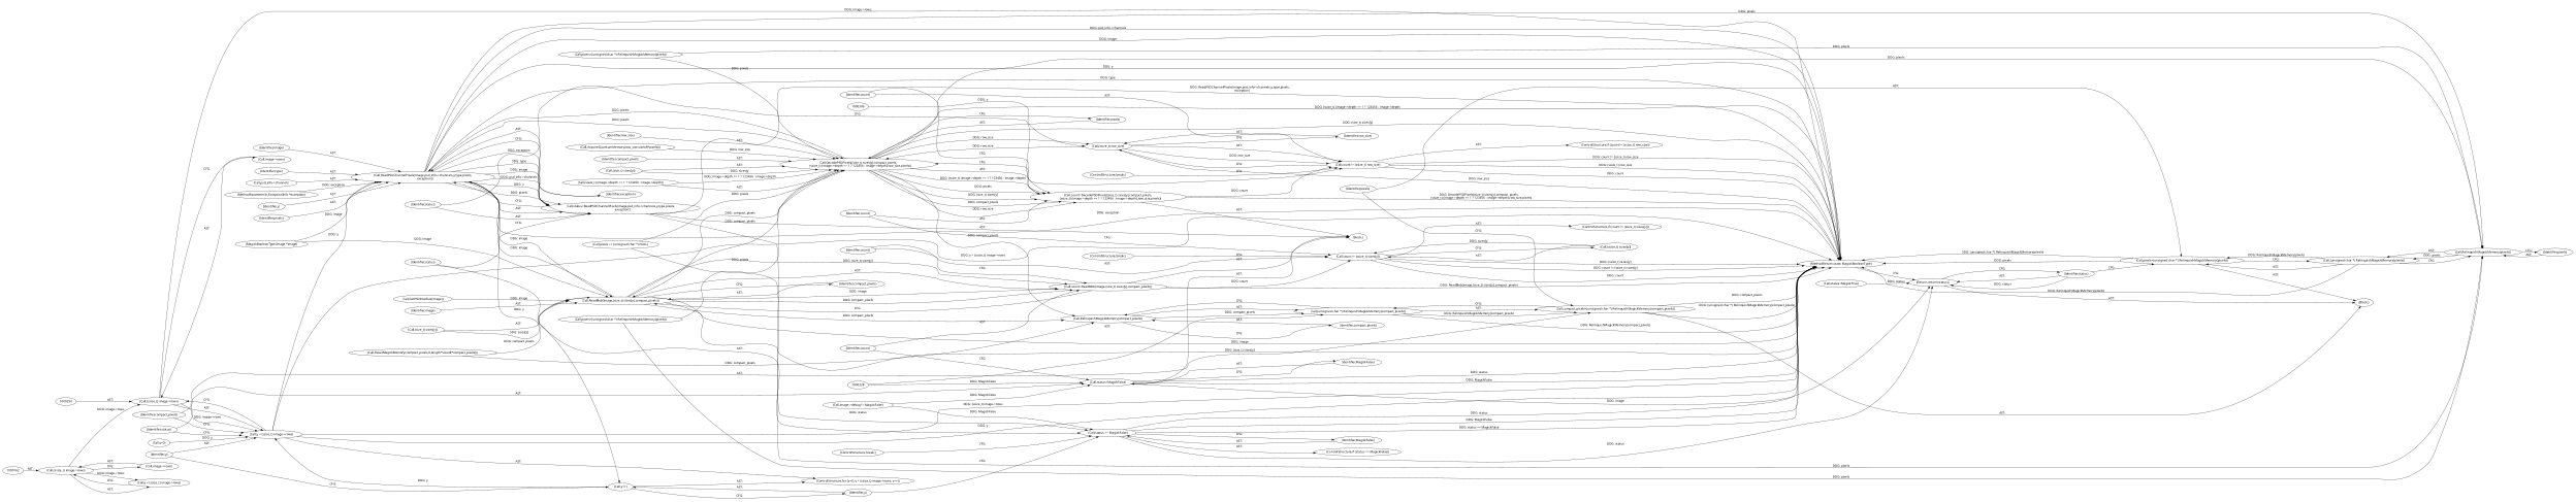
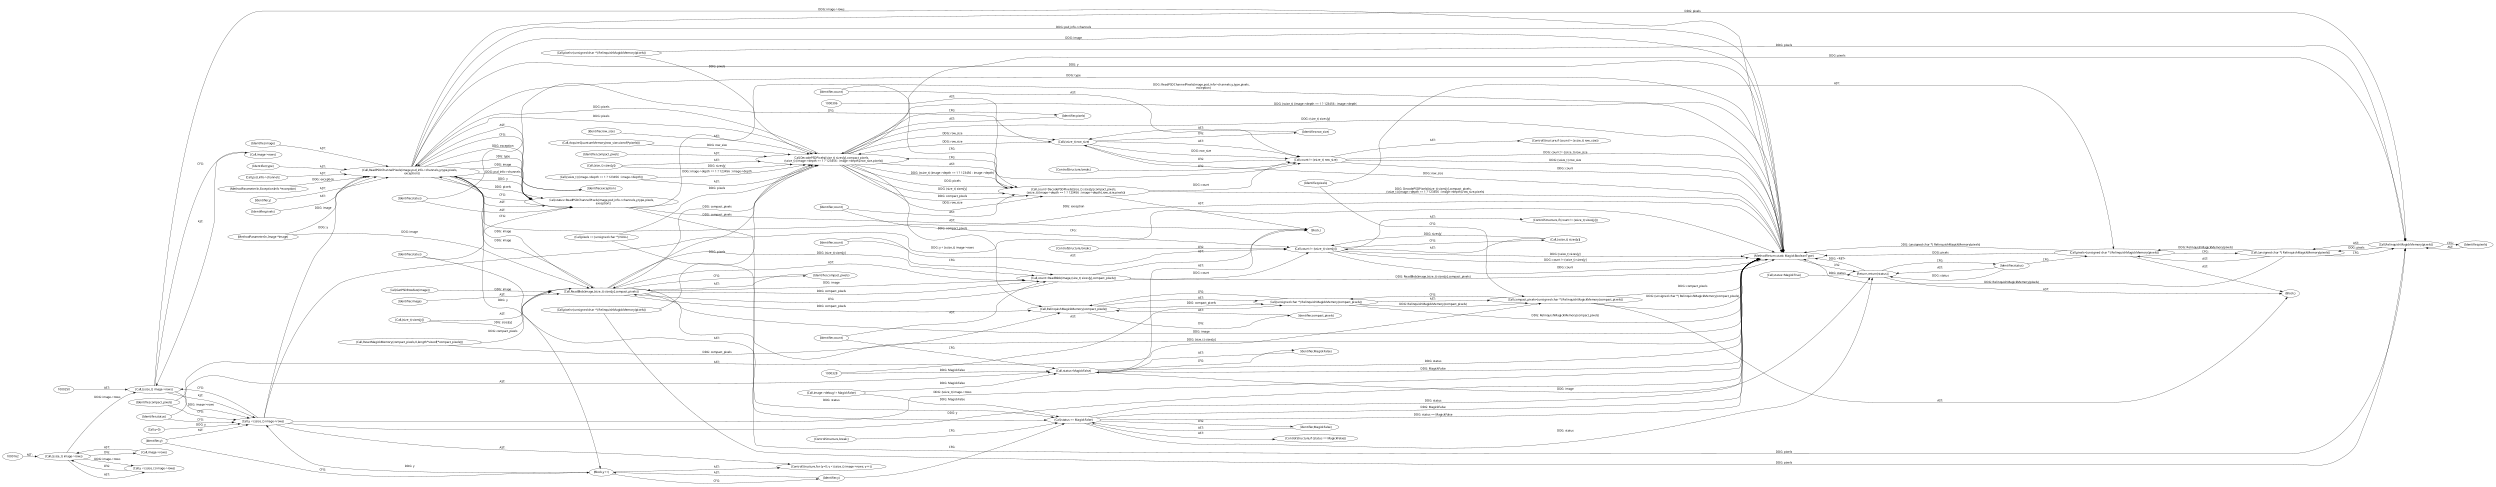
  digraph {
    fontname="Noto Sans"
    rankdir=LR
    node [fontname="Noto Sans"]
    edge [fontname="Noto Sans"]
    n1 [label="(Call,(ssize_t) image->rows)"]
    n2 [label="(Call,y < (ssize_t) image->rows)"]
    n3 [label="(Call,image->rows)"]
    n4 [label="(MethodReturn,static MagickBooleanType)"]
    n5 [label="(Call,ReadPSDChannelPixels(image,psd_info->channels,y,type,pixels,\n      exception))"]
    n6 [label="(ControlStructure,for (y=0; y < (ssize_t) image->rows; y++))"]
    n7 [label="(Return,return(status);)"]
    n8 [label="(Call,(ssize_t) image->rows)"]
    n9 [label="(Call,y < (ssize_t) image->rows)"]
    n10 [label="(Call,image->rows)"]
-   n11 [label="(Call,y++)"]
+   n11 [label="(Block,y++)"]
    n12 [label="(Call,ReadBlob(image,(size_t) sizes[y],compact_pixels))"]
    n13 [label="(Call,DecodePSDPixels((size_t) sizes[y],compact_pixels,\n      (ssize_t) (image->depth == 1 ? 123456 : image->depth),row_size,pixels))"]
    n14 [label="(Call,RelinquishMagickMemory(pixels))"]
    n15 [label="(Call,status=ReadPSDChannelPixels(image,psd_info->channels,y,type,pixels,\n      exception))"]
    n16 [label="(Identifier,exception)"]
    n17 [label="(Identifier,y)"]
    n18 [label="(Call,count=ReadBlob(image,(size_t) sizes[y],compact_pixels))"]
    n19 [label="(Call,RelinquishMagickMemory(compact_pixels))"]
    n20 [label="(Identifier,compact_pixels)"]
    n21 [label="(Call,count=DecodePSDPixels((size_t) sizes[y],compact_pixels,\n      (ssize_t) (image->depth == 1 ? 123456 : image->depth),row_size,pixels))"]
    n22 [label="(Call,(ssize_t) row_size)"]
    n23 [label="(Identifier,pixels)"]
    n24 [label="(Call,(unsigned char *) RelinquishMagickMemory(pixels))"]
    n25 [label="(Identifier,pixels)"]
    n26 [label="(Block,)"]
    n27 [label="(Call,status == MagickFalse)"]
    n28 [label="(Call,count != (ssize_t) sizes[y])"]
    n29 [label="(Call,(unsigned char *) RelinquishMagickMemory(compact_pixels))"]
    n30 [label="(Identifier,compact_pixels)"]
    n31 [label="(ControlStructure,if (count != (ssize_t) sizes[y]))"]
    n32 [label="(Call,(ssize_t) sizes[y])"]
    n33 [label="(Call,count != (ssize_t) row_size)"]
    n34 [label="(Identifier,row_size)"]
    n35 [label="(ControlStructure,if (count != (ssize_t) row_size))"]
    n36 [label="(Call,compact_pixels=(unsigned char *) RelinquishMagickMemory(compact_pixels))"]
    n37 [label="(Block,)"]
    n38 [label="(Call,pixels=(unsigned char *) RelinquishMagickMemory(pixels))"]
    n39 [label="(Identifier,MagickFalse)"]
    n40 [label="(ControlStructure,if (status == MagickFalse))"]
    n41 [label="(Call,status=MagickFalse)"]
    n42 [label="(Identifier,MagickFalse)"]
    n43 [label="(Identifier,status)"]
    n44 [label="(Identifier,compact_pixels)"]
    n45 [label="(Identifier,status)"]
    n46 [label="(Call,pixels == (unsigned char *) NULL)"]
    n47 [label="(Call,image->debug != MagickFalse)"]
    n48 [label="(Identifier,image)"]
    n49 [label="(Call,pixels=(unsigned char *) RelinquishMagickMemory(pixels))"]
    n50 [label="(Identifier,pixels)"]
    n51 [label="(Identifier,row_size)"]
    n52 [label="(Call,y=0)"]
    n53 [label="(Call,(size_t) sizes[y])"]
    n54 [label="(ControlStructure,break;)"]
    n55 [label="(Call,pixels=(unsigned char *) RelinquishMagickMemory(pixels))"]
-   n56 [label="(MagickBooleanType,Image *image)"]
+   n56 [label="(MethodParameterIn,Image *image)"]
    n57 [label="(Identifier,y)"]
    n58 [label="(Identifier,count)"]
    n59 [label="(Identifier,image)"]
    n60 [label="(Identifier,status)"]
    n61 [label="(Call,AcquireQuantumMemory(row_size,sizeof(*pixels)))"]
    n62 [label="(ControlStructure,break;)"]
    n63 [label="(Identifier,type)"]
    n64 [label="(Identifier,count)"]
    n65 [label="(Call,psd_info->channels)"]
    n66 [label="(Identifier,compact_pixels)"]
    n67 [label="(Identifier,status)"]
    n68 [label="(Identifier,count)"]
    n69 [label="(Identifier,count)"]
    n70 [label="(Identifier,pixels)"]
    n71 [label="(Call,(size_t) sizes[y])"]
    n72 [label="(Call,ResetMagickMemory(compact_pixels,0,length*sizeof(*compact_pixels)))"]
    n73 [label="(MethodParameterIn,ExceptionInfo *exception)"]
    n74 [label="(ControlStructure,break;)"]
    n75 [label="(Call,status=MagickTrue)"]
    n76 [label="(Call,GetPSDRowSize(image))"]
    n77 [label="(Call,(ssize_t) (image->depth == 1 ? 123456 : image->depth))"]
    n78 [label="(Identifier,y)"]
    1000250
    1000162
    1000306
    1000328
    n1 -> n2 [label="AST: "]
    n1 -> n2 [label="DDG: image->rows"]
    n1 -> n3 [label="CFG: "]
    n1 -> n4 [label="DDG: image->rows"]
    n2 -> n1 [label="CFG: "]
    n2 -> n4 [label="DDG: y"]
    n2 -> n4 [label="DDG: y < (ssize_t) image->rows"]
    n2 -> n4 [label="DDG: (ssize_t) image->rows"]
    n2 -> n5 [label="DDG: y"]
    n2 -> n6 [label="AST: "]
    n3 -> n1 [label="AST: "]
    n4 -> n7 [label="CFG: "]
    n5 -> n4 [label="DDG: image"]
    n5 -> n4 [label="DDG: y"]
    n5 -> n4 [label="DDG: psd_info->channels"]
    n5 -> n4 [label="DDG: exception"]
    n5 -> n4 [label="DDG: type"]
    n5 -> n11 [label="DDG: y"]
    n5 -> n12 [label="DDG: image"]
    n5 -> n13 [label="DDG: pixels"]
    n5 -> n14 [label="DDG: pixels"]
    n5 -> n15 [label="AST: "]
    n5 -> n15 [label="DDG: exception"]
    n5 -> n15 [label="DDG: type"]
    n5 -> n15 [label="DDG: image"]
    n5 -> n15 [label="DDG: psd_info->channels"]
    n5 -> n15 [label="DDG: y"]
    n5 -> n15 [label="DDG: pixels"]
    n5 -> n16 [label="CFG: "]
+   n7 -> n4 [label="DDG: <RET>"]
    n7 -> n37 [label="AST: "]
    n7 -> n43 [label="CFG: "]
    n8 -> n1 [label="DDG: image->rows"]
    n8 -> n9 [label="AST: "]
    n8 -> n9 [label="DDG: image->rows"]
    n8 -> n10 [label="CFG: "]
    n9 -> n8 [label="CFG: "]
    n10 -> n8 [label="AST: "]
    n11 -> n2 [label="DDG: y"]
    n11 -> n6 [label="AST: "]
    n11 -> n17 [label="CFG: "]
    n12 -> n4 [label="DDG: (size_t) sizes[y]"]
    n12 -> n4 [label="DDG: image"]
    n12 -> n5 [label="DDG: image"]
    n12 -> n13 [label="DDG: compact_pixels"]
    n12 -> n18 [label="AST: "]
    n12 -> n18 [label="DDG: image"]
    n12 -> n18 [label="DDG: (size_t) sizes[y]"]
    n12 -> n18 [label="DDG: compact_pixels"]
    n12 -> n19 [label="DDG: compact_pixels"]
    n12 -> n20 [label="CFG: "]
    n13 -> n4 [label="DDG: (size_t) sizes[y]"]
    n13 -> n4 [label="DDG: (ssize_t) (image->depth == 1 ? 123456 : image->depth)"]
    n13 -> n5 [label="DDG: pixels"]
    n13 -> n12 [label="DDG: compact_pixels"]
    n13 -> n14 [label="DDG: pixels"]
    n13 -> n19 [label="DDG: compact_pixels"]
    n13 -> n21 [label="AST: "]
    n13 -> n21 [label="DDG: (ssize_t) (image->depth == 1 ? 123456 : image->depth)"]
    n13 -> n21 [label="DDG: pixels"]
    n13 -> n21 [label="DDG: (size_t) sizes[y]"]
    n13 -> n21 [label="DDG: compact_pixels"]
    n13 -> n21 [label="DDG: row_size"]
    n13 -> n22 [label="DDG: row_size"]
    n13 -> n23 [label="CFG: "]
    n14 -> n24 [label="AST: "]
    n14 -> n24 [label="DDG: pixels"]
    n14 -> n25 [label="CFG: "]
    n15 -> n4 [label="DDG: ReadPSDChannelPixels(image,psd_info->channels,y,type,pixels,\n      exception)"]
    n15 -> n5 [label="CFG: "]
    n15 -> n26 [label="AST: "]
    n15 -> n27 [label="DDG: status"]
    n16 -> n5 [label="AST: "]
    n17 -> n11 [label="AST: "]
    n17 -> n27 [label="CFG: "]
    n18 -> n4 [label="DDG: ReadBlob(image,(size_t) sizes[y],compact_pixels)"]
    n18 -> n12 [label="CFG: "]
    n18 -> n26 [label="AST: "]
    n18 -> n28 [label="DDG: count"]
    n19 -> n29 [label="AST: "]
    n19 -> n29 [label="DDG: compact_pixels"]
    n19 -> n30 [label="CFG: "]
    n20 -> n12 [label="AST: "]
    n21 -> n4 [label="DDG: DecodePSDPixels((size_t) sizes[y],compact_pixels,\n      (ssize_t) (image->depth == 1 ? 123456 : image->depth),row_size,pixels)"]
    n21 -> n13 [label="CFG: "]
    n21 -> n26 [label="AST: "]
    n21 -> n33 [label="DDG: count"]
    n22 -> n4 [label="DDG: row_size"]
    n22 -> n13 [label="DDG: row_size"]
    n22 -> n33 [label="AST: "]
    n22 -> n33 [label="DDG: row_size"]
    n22 -> n34 [label="CFG: "]
    n23 -> n13 [label="AST: "]
    n24 -> n4 [label="DDG: RelinquishMagickMemory(pixels)"]
    n24 -> n14 [label="CFG: "]
    n24 -> n38 [label="AST: "]
    n24 -> n38 [label="DDG: RelinquishMagickMemory(pixels)"]
    n25 -> n14 [label="AST: "]
    n27 -> n4 [label="DDG: status"]
    n27 -> n4 [label="DDG: MagickFalse"]
    n27 -> n4 [label="DDG: status == MagickFalse"]
    n27 -> n7 [label="DDG: status"]
    n27 -> n39 [label="CFG: "]
    n27 -> n40 [label="AST: "]
    n28 -> n4 [label="DDG: (ssize_t) sizes[y]"]
    n28 -> n4 [label="DDG: count"]
    n28 -> n4 [label="DDG: count != (ssize_t) sizes[y]"]
    n28 -> n31 [label="AST: "]
    n28 -> n32 [label="CFG: "]
    n29 -> n4 [label="DDG: RelinquishMagickMemory(compact_pixels)"]
    n29 -> n19 [label="CFG: "]
    n29 -> n36 [label="AST: "]
    n29 -> n36 [label="DDG: RelinquishMagickMemory(compact_pixels)"]
    n30 -> n19 [label="AST: "]
    n32 -> n28 [label="AST: "]
    n32 -> n28 [label="DDG: sizes[y]"]
    n33 -> n4 [label="DDG: count"]
    n33 -> n4 [label="DDG: count != (ssize_t) row_size"]
    n33 -> n4 [label="DDG: (ssize_t) row_size"]
    n33 -> n22 [label="CFG: "]
    n33 -> n35 [label="AST: "]
    n34 -> n22 [label="AST: "]
    n36 -> n4 [label="DDG: compact_pixels"]
    n36 -> n4 [label="DDG: (unsigned char *) RelinquishMagickMemory(compact_pixels)"]
    n36 -> n29 [label="CFG: "]
    n36 -> n37 [label="AST: "]
    n38 -> n4 [label="DDG: (unsigned char *) RelinquishMagickMemory(pixels)"]
    n38 -> n4 [label="DDG: pixels"]
    n38 -> n24 [label="CFG: "]
    n38 -> n37 [label="AST: "]
    n39 -> n27 [label="AST: "]
    n41 -> n4 [label="DDG: MagickFalse"]
    n41 -> n4 [label="DDG: status"]
    n41 -> n7 [label="DDG: image"]
    n41 -> n26 [label="AST: "]
    n41 -> n42 [label="CFG: "]
    n42 -> n41 [label="AST: "]
    n43 -> n7 [label="AST: "]
    n43 -> n7 [label="DDG: status"]
    n43 -> n38 [label="CFG: "]
    n44 -> n2 [label="CFG: "]
    n44 -> n36 [label="AST: "]
    n45 -> n15 [label="CFG: "]
    n45 -> n27 [label="AST: "]
    n46 -> n13 [label="DDG: pixels"]
    n46 -> n14 [label="DDG: pixels"]
    n47 -> n27 [label="DDG: MagickFalse"]
    n47 -> n41 [label="DDG: MagickFalse"]
    n48 -> n12 [label="AST: "]
    n49 -> n13 [label="DDG: pixels"]
    n49 -> n14 [label="DDG: pixels"]
    n50 -> n5 [label="AST: "]
    n51 -> n13 [label="AST: "]
    n52 -> n2 [label="DDG: y"]
    n53 -> n13 [label="AST: "]
    n53 -> n13 [label="DDG: sizes[y]"]
    n54 -> n28 [label="CFG: "]
    n55 -> n13 [label="DDG: pixels"]
    n55 -> n14 [label="DDG: pixels"]
    n56 -> n5 [label="DDG: image"]
    n56 -> n12 [label="DDG: image"]
    n57 -> n2 [label="AST: "]
    n57 -> n11 [label="CFG: "]
    n58 -> n21 [label="AST: "]
    n58 -> n28 [label="CFG: "]
    n59 -> n5 [label="AST: "]
    n60 -> n2 [label="CFG: "]
    n60 -> n41 [label="AST: "]
    n61 -> n13 [label="DDG: row_size"]
    n62 -> n33 [label="CFG: "]
    n63 -> n5 [label="AST: "]
    n64 -> n18 [label="AST: "]
    n64 -> n41 [label="CFG: "]
    n65 -> n5 [label="AST: "]
    n66 -> n13 [label="AST: "]
    n67 -> n15 [label="AST: "]
    n67 -> n33 [label="CFG: "]
    n68 -> n21 [label="CFG: "]
    n68 -> n33 [label="AST: "]
    n69 -> n18 [label="CFG: "]
    n69 -> n28 [label="AST: "]
    n70 -> n36 [label="CFG: "]
    n70 -> n38 [label="AST: "]
    n71 -> n12 [label="AST: "]
    n71 -> n12 [label="DDG: sizes[y]"]
    n72 -> n12 [label="DDG: compact_pixels"]
    n72 -> n19 [label="DDG: compact_pixels"]
    n73 -> n5 [label="DDG: exception"]
    n74 -> n27 [label="CFG: "]
    n75 -> n7 [label="DDG: status"]
    n76 -> n12 [label="DDG: image"]
    n77 -> n13 [label="AST: "]
    n77 -> n13 [label="DDG: image->depth == 1 ? 123456 : image->depth"]
    n78 -> n5 [label="AST: "]
    1000250 -> n1 [label="AST: "]
    1000162 -> n8 [label="AST: "]
-   1000306 -> n22 [label="DDG: y"]
+   1000306 -> n22 [label="AST: "]
    1000328 -> n29 [label="AST: "]
    1000328 -> n41 [label="DDG: MagickFalse"]
  }
